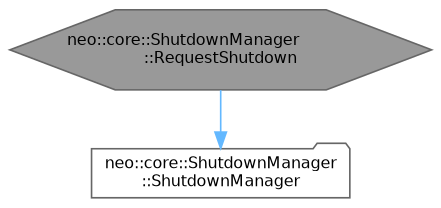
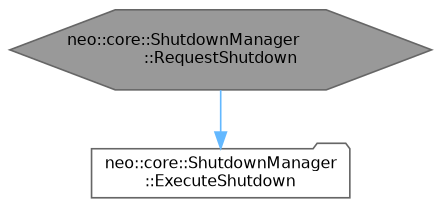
  digraph {
    rankdir=TB
    node [fontname=Helvetica fontsize=10 style=filled]
    n1 [color=gray40 fillcolor=grey60 fontcolor=black height=0.2 label="neo::core::ShutdownManager\l::RequestShutdown" shape=hexagon width=0.4]
-   n2 [color=grey40 fillcolor=white height=0.2 label="neo::core::ShutdownManager\l::ShutdownManager" shape=folder width=0.4]
+   n2 [color=grey40 fillcolor=white height=0.2 label="neo::core::ShutdownManager\l::ExecuteShutdown" shape=folder width=0.4]
    n1 -> n2 [color=steelblue1 fontname=Helvetica fontsize=10 labelfontname=Helvetica labelfontsize=10 style=solid]
  }
